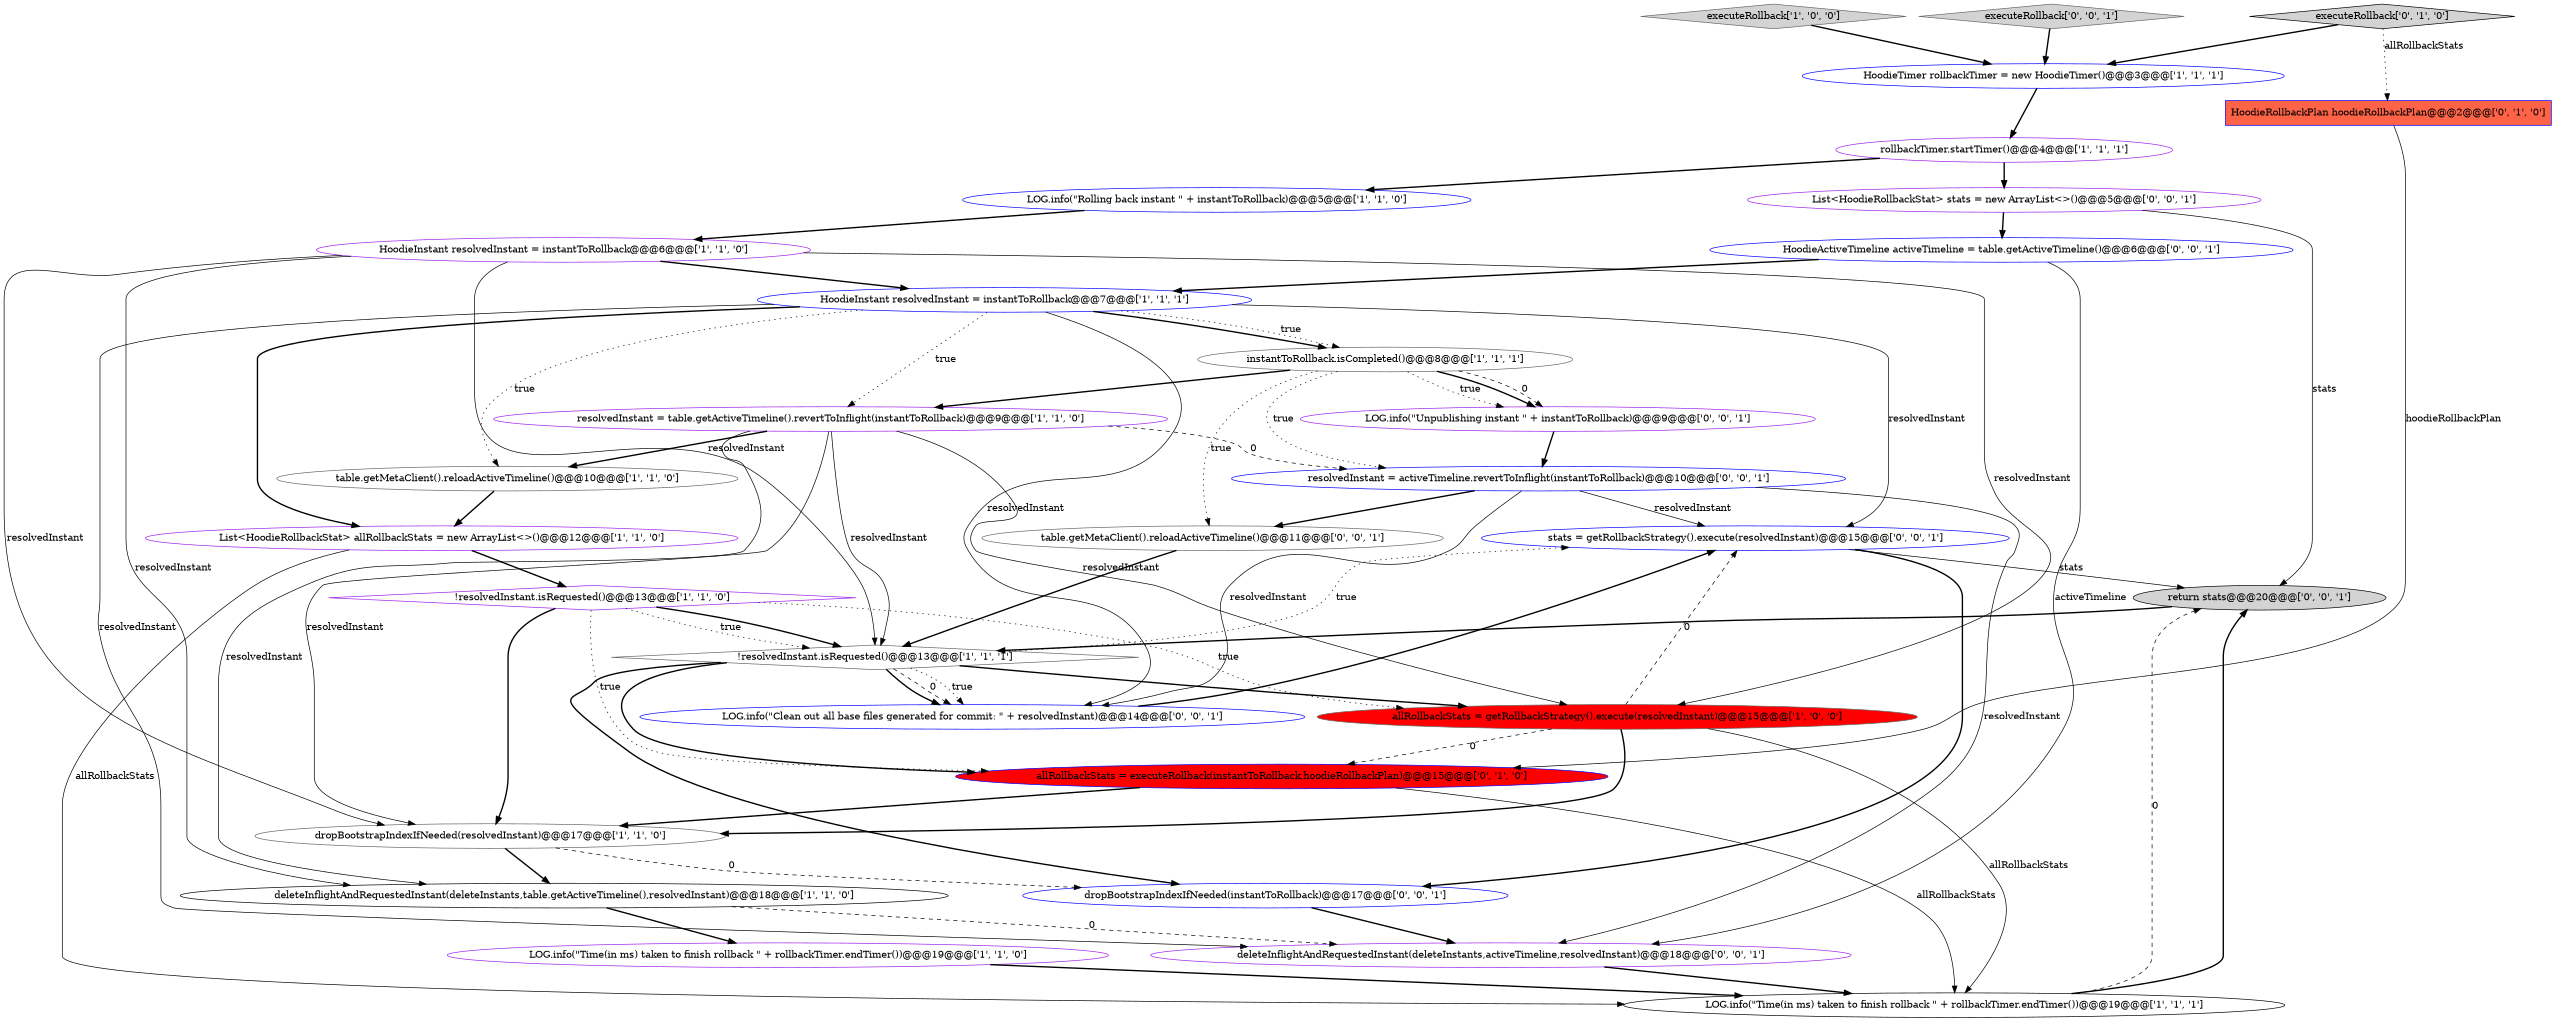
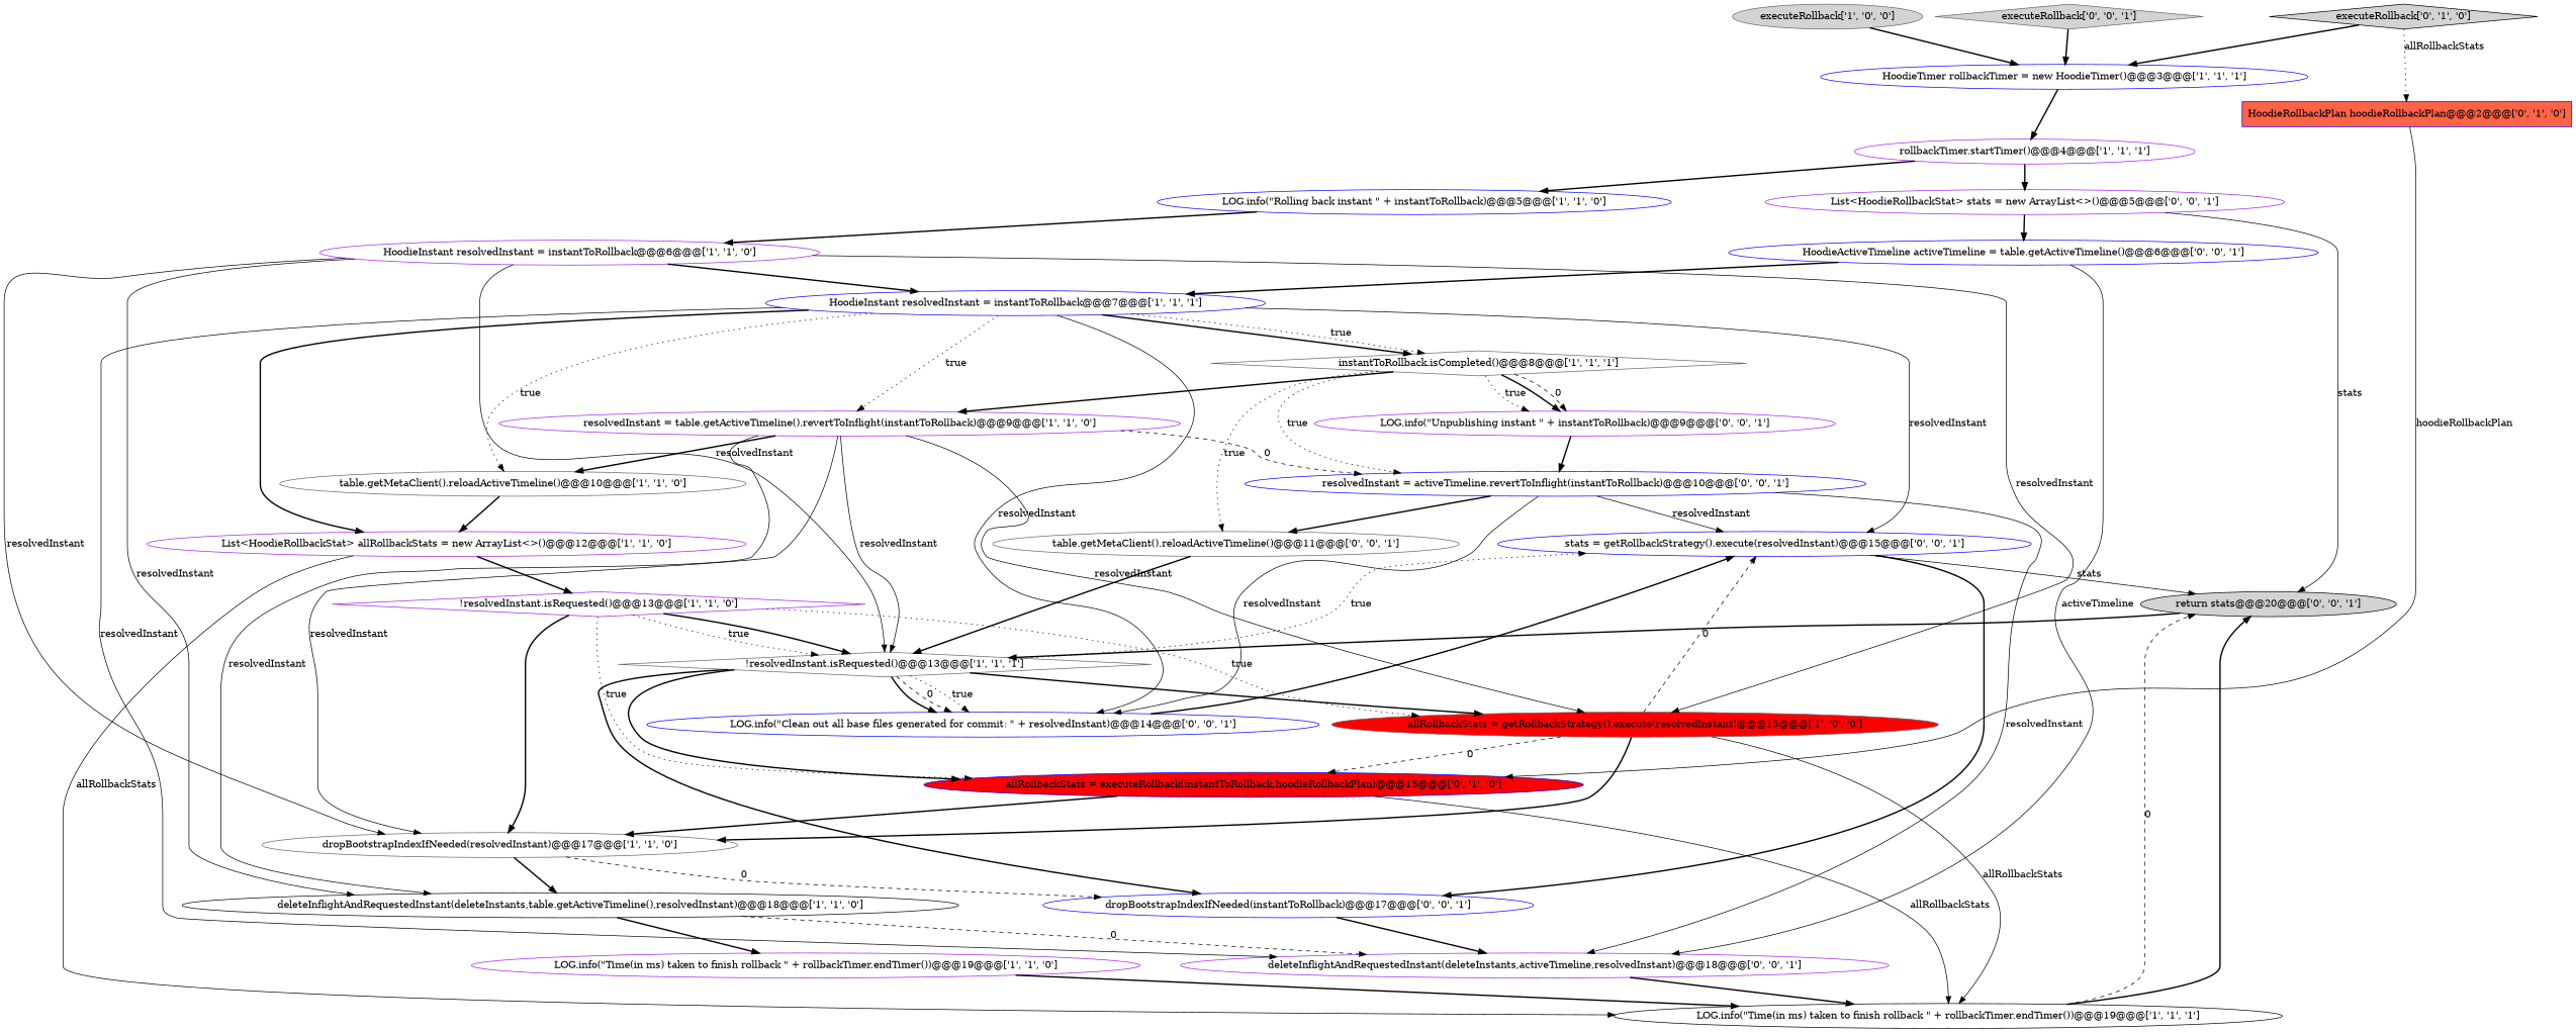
  digraph {
    node [color=blue fillcolor=white shape=ellipse style=filled]
    edge [style=bold]
    n1 [label="stats = getRollbackStrategy().execute(resolvedInstant)@@@15@@@['0', '0', '1']"]
    n2 [color=black fillcolor=lightgray label="return stats@@@20@@@['0', '0', '1']"]
    n3 [label="dropBootstrapIndexIfNeeded(instantToRollback)@@@17@@@['0', '0', '1']"]
    n4 [color=gray40 label="!resolvedInstant.isRequested()@@@13@@@['1', '1', '1']" shape=diamond]
    n5 [color=purple label="deleteInflightAndRequestedInstant(deleteInstants,activeTimeline,resolvedInstant)@@@18@@@['0', '0', '1']"]
-   n6 [color=gray40 label="instantToRollback.isCompleted()@@@8@@@['1', '1', '1']"]
+   n6 [color=gray40 label="instantToRollback.isCompleted()@@@8@@@['1', '1', '1']" shape=diamond]
    n7 [label="resolvedInstant = activeTimeline.revertToInflight(instantToRollback)@@@10@@@['0', '0', '1']"]
    n8 [color=gray40 label="table.getMetaClient().reloadActiveTimeline()@@@11@@@['0', '0', '1']"]
    n9 [color=purple label="LOG.info(\"Unpublishing instant \" + instantToRollback)@@@9@@@['0', '0', '1']"]
    n10 [color=purple label="resolvedInstant = table.getActiveTimeline().revertToInflight(instantToRollback)@@@9@@@['1', '1', '0']"]
    n11 [label="LOG.info(\"Clean out all base files generated for commit: \" + resolvedInstant)@@@14@@@['0', '0', '1']"]
    n12 [color=gray40 fillcolor=red label="allRollbackStats = getRollbackStrategy().execute(resolvedInstant)@@@15@@@['1', '0', '0']"]
    n13 [color=gray40 label="table.getMetaClient().reloadActiveTimeline()@@@10@@@['1', '1', '0']"]
    n14 [color=black label="deleteInflightAndRequestedInstant(deleteInstants,table.getActiveTimeline(),resolvedInstant)@@@18@@@['1', '1', '0']"]
    n15 [color=gray40 label="dropBootstrapIndexIfNeeded(resolvedInstant)@@@17@@@['1', '1', '0']"]
    n16 [fillcolor=red label="allRollbackStats = executeRollback(instantToRollback,hoodieRollbackPlan)@@@15@@@['0', '1', '0']"]
    n17 [color=gray40 fillcolor=lightgray label="executeRollback['0', '0', '1']" shape=diamond]
    n18 [label="HoodieTimer rollbackTimer = new HoodieTimer()@@@3@@@['1', '1', '1']"]
    n19 [color=purple label="rollbackTimer.startTimer()@@@4@@@['1', '1', '1']"]
    n20 [color=black label="LOG.info(\"Time(in ms) taken to finish rollback \" + rollbackTimer.endTimer())@@@19@@@['1', '1', '1']"]
-   n21 [color=gray40 fillcolor=lightgray label="executeRollback['1', '0', '0']" shape=diamond]
+   n21 [color=gray40 fillcolor=lightgray label="executeRollback['1', '0', '0']"]
    n22 [fillcolor=tomato label="HoodieRollbackPlan hoodieRollbackPlan@@@2@@@['0', '1', '0']" shape=box]
    n23 [color=purple label="List<HoodieRollbackStat> stats = new ArrayList<>()@@@5@@@['0', '0', '1']"]
    n24 [label="HoodieActiveTimeline activeTimeline = table.getActiveTimeline()@@@6@@@['0', '0', '1']"]
    n25 [label="HoodieInstant resolvedInstant = instantToRollback@@@7@@@['1', '1', '1']"]
    n26 [color=purple label="List<HoodieRollbackStat> allRollbackStats = new ArrayList<>()@@@12@@@['1', '1', '0']"]
    n27 [color=purple label="LOG.info(\"Time(in ms) taken to finish rollback \" + rollbackTimer.endTimer())@@@19@@@['1', '1', '0']"]
    n28 [color=purple label="!resolvedInstant.isRequested()@@@13@@@['1', '1', '0']" shape=diamond]
    n29 [label="LOG.info(\"Rolling back instant \" + instantToRollback)@@@5@@@['1', '1', '0']"]
    n30 [color=purple label="HoodieInstant resolvedInstant = instantToRollback@@@6@@@['1', '1', '0']"]
    n31 [color=black fillcolor=lightgray label="executeRollback['0', '1', '0']" shape=diamond]
    n1 -> n2 [label=stats style=solid]
    n1 -> n3
    n2 -> n4
    n3 -> n5
    n4 -> n1 [label=true style=dotted]
    n4 -> n3
    n4 -> n11
    n4 -> n11 [label=true style=dotted]
    n4 -> n11 [label=0 style=dashed]
    n4 -> n12
    n4 -> n16
    n5 -> n20
    n6 -> n7 [label=true style=dotted]
    n6 -> n8 [label=true style=dotted]
    n6 -> n9 [label=true style=dotted]
    n6 -> n9
    n6 -> n9 [label=0 style=dashed]
    n6 -> n10
    n7 -> n1 [label=resolvedInstant style=solid]
    n7 -> n5 [label=resolvedInstant style=solid]
    n7 -> n8
    n7 -> n11 [label=resolvedInstant style=solid]
    n8 -> n4
    n9 -> n7
    n10 -> n4 [label=resolvedInstant style=solid]
    n10 -> n7 [label=0 style=dashed]
    n10 -> n12 [label=resolvedInstant style=solid]
    n10 -> n13
    n10 -> n14 [label=resolvedInstant style=solid]
    n10 -> n15 [label=resolvedInstant style=solid]
    n11 -> n1
    n12 -> n1 [label=0 style=dashed]
    n12 -> n15
    n12 -> n16 [label=0 style=dashed]
    n12 -> n20 [label=allRollbackStats style=solid]
    n13 -> n26
    n14 -> n5 [label=0 style=dashed]
    n14 -> n27
    n15 -> n3 [label=0 style=dashed]
    n15 -> n14
    n16 -> n15
    n16 -> n20 [label=allRollbackStats style=solid]
    n17 -> n18
    n18 -> n19
    n19 -> n23
    n19 -> n29
    n20 -> n2 [label=0 style=dashed]
    n20 -> n2
    n21 -> n18
    n22 -> n16 [label=hoodieRollbackPlan style=solid]
    n23 -> n2 [label=stats style=solid]
    n23 -> n24
    n24 -> n5 [label=activeTimeline style=solid]
    n24 -> n25
    n25 -> n1 [label=resolvedInstant style=solid]
    n25 -> n5 [label=resolvedInstant style=solid]
    n25 -> n6
    n25 -> n6 [label=true style=dotted]
    n25 -> n10 [label=true style=dotted]
    n25 -> n11 [label=resolvedInstant style=solid]
    n25 -> n13 [label=true style=dotted]
    n25 -> n26
    n26 -> n20 [label=allRollbackStats style=solid]
    n26 -> n28
    n27 -> n20
    n28 -> n4
    n28 -> n4 [label=true style=dotted]
    n28 -> n12 [label=true style=dotted]
    n28 -> n15
    n28 -> n16 [label=true style=dotted]
    n29 -> n30
    n30 -> n4 [label=resolvedInstant style=solid]
    n30 -> n12 [label=resolvedInstant style=solid]
    n30 -> n14 [label=resolvedInstant style=solid]
    n30 -> n15 [label=resolvedInstant style=solid]
    n30 -> n25
    n31 -> n18
    n31 -> n22 [label=allRollbackStats style=dotted]
  }
